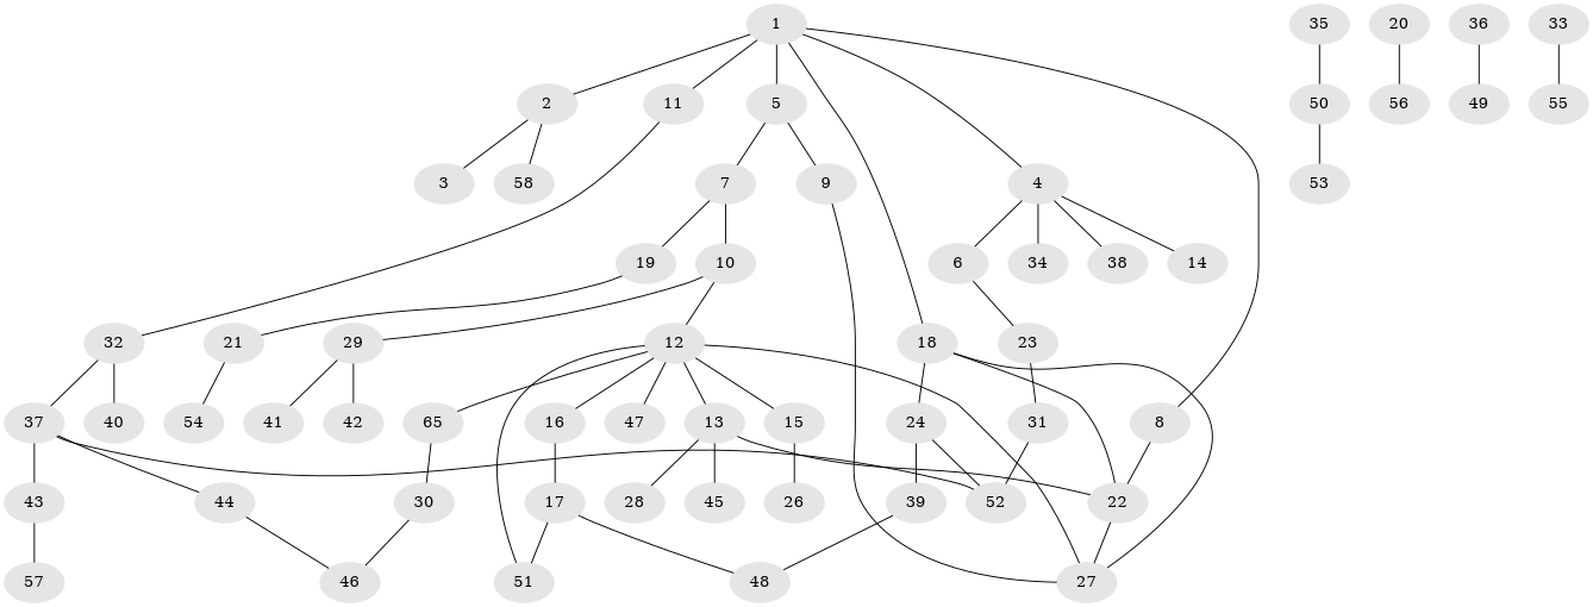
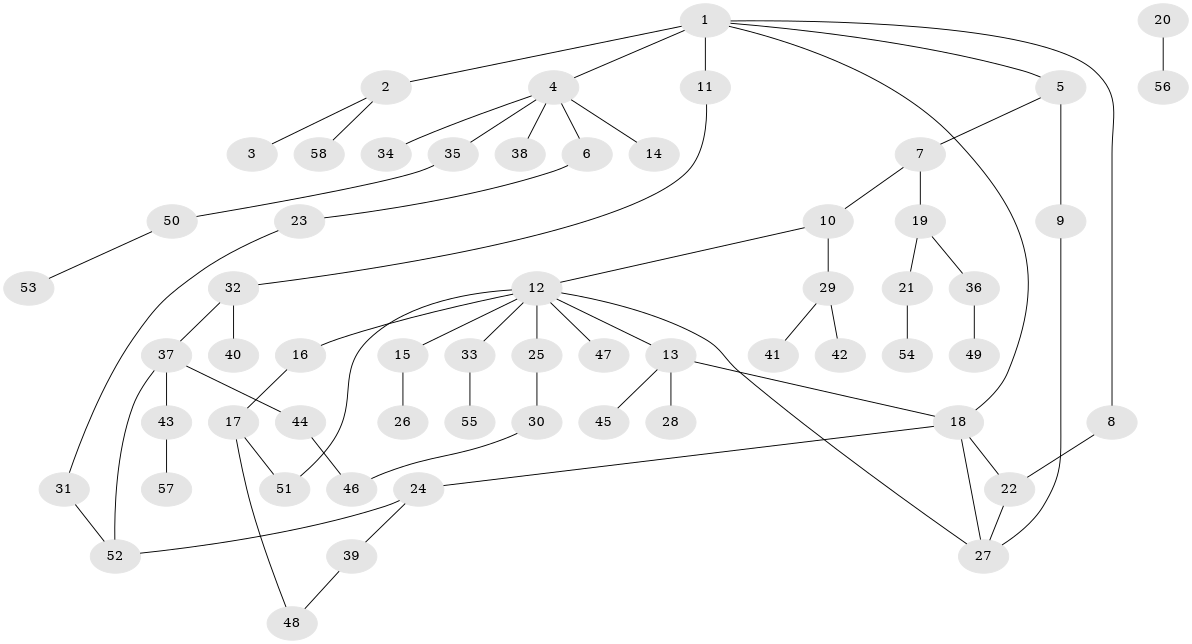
  graph {
    node [color=gray90 style=filled]
    edge [weight=1.0]
    1
    2
    4
    5
    8
    11
    18
    3
    58
    6
    14
    34
    35
    38
    7
    9
    22
    32
    27
    24
    23
    20
    56
    50
    10
    19
    31
    12
    29
    21
    36
    13
    15
    16
-   25 [label=65]
+   25
    33
    47
    51
    41
    42
    37
    40
    28
    45
    26
    17
    30
    55
    48
    39
    52
    54
    49
    46
    43
    44
    53
    57
    1 -- 2 [weight=2.0]
    1 -- 4
    1 -- 5
    1 -- 8
    1 -- 11
    1 -- 18
    2 -- 3
    2 -- 58
    4 -- 6
    4 -- 14
    4 -- 34
+   4 -- 35
    4 -- 38
    5 -- 7
    5 -- 9
    8 -- 22 [weight=2.0]
    11 -- 32
    18 -- 22
    18 -- 27
    18 -- 24
    6 -- 23
    35 -- 50
    7 -- 10
    7 -- 19
    9 -- 27
    22 -- 27
    32 -- 37
    32 -- 40
    24 -- 39
    24 -- 52
    23 -- 31
    20 -- 56
    50 -- 53
    10 -- 12
    10 -- 29
    19 -- 21
+   19 -- 36
    31 -- 52
    12 -- 27
    12 -- 13
    12 -- 15
    12 -- 16
    12 -- 25
+   12 -- 33
    12 -- 47
    12 -- 51
    29 -- 41
    29 -- 42
    21 -- 54
    36 -- 49
-   13 -- 22
+   13 -- 18
    13 -- 28
    13 -- 45
    15 -- 26
    16 -- 17
    25 -- 30
    33 -- 55
    37 -- 52
    37 -- 43
    37 -- 44
    17 -- 51
    17 -- 48
    30 -- 46
    39 -- 48
    43 -- 57
    44 -- 46
  }
